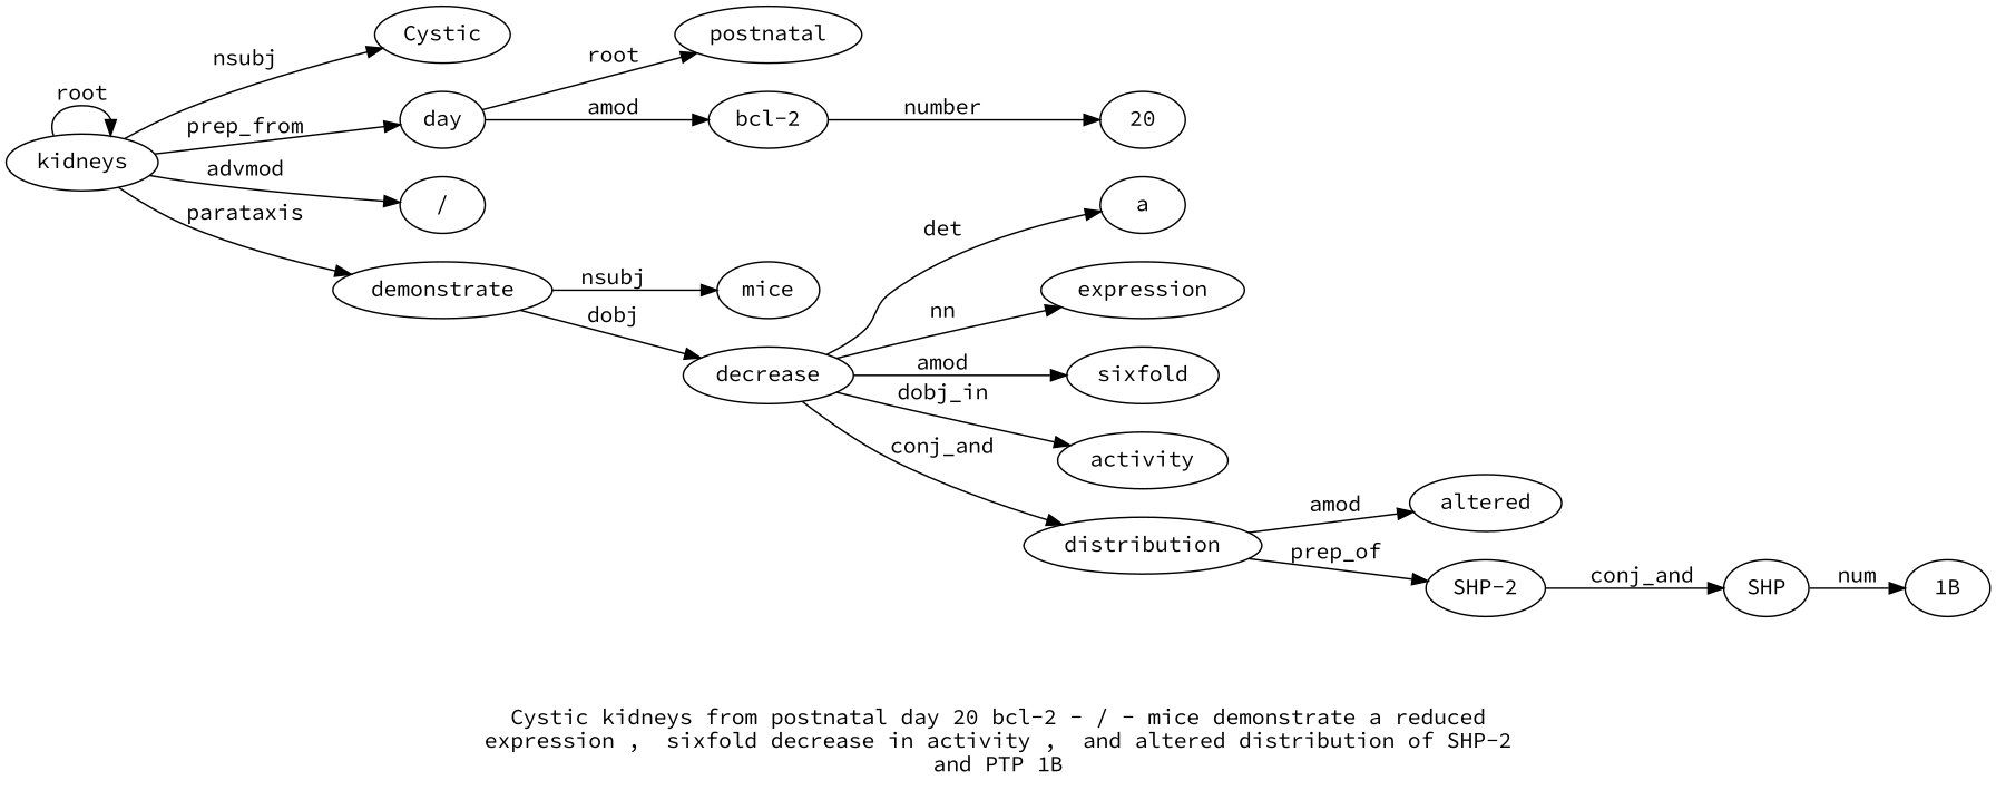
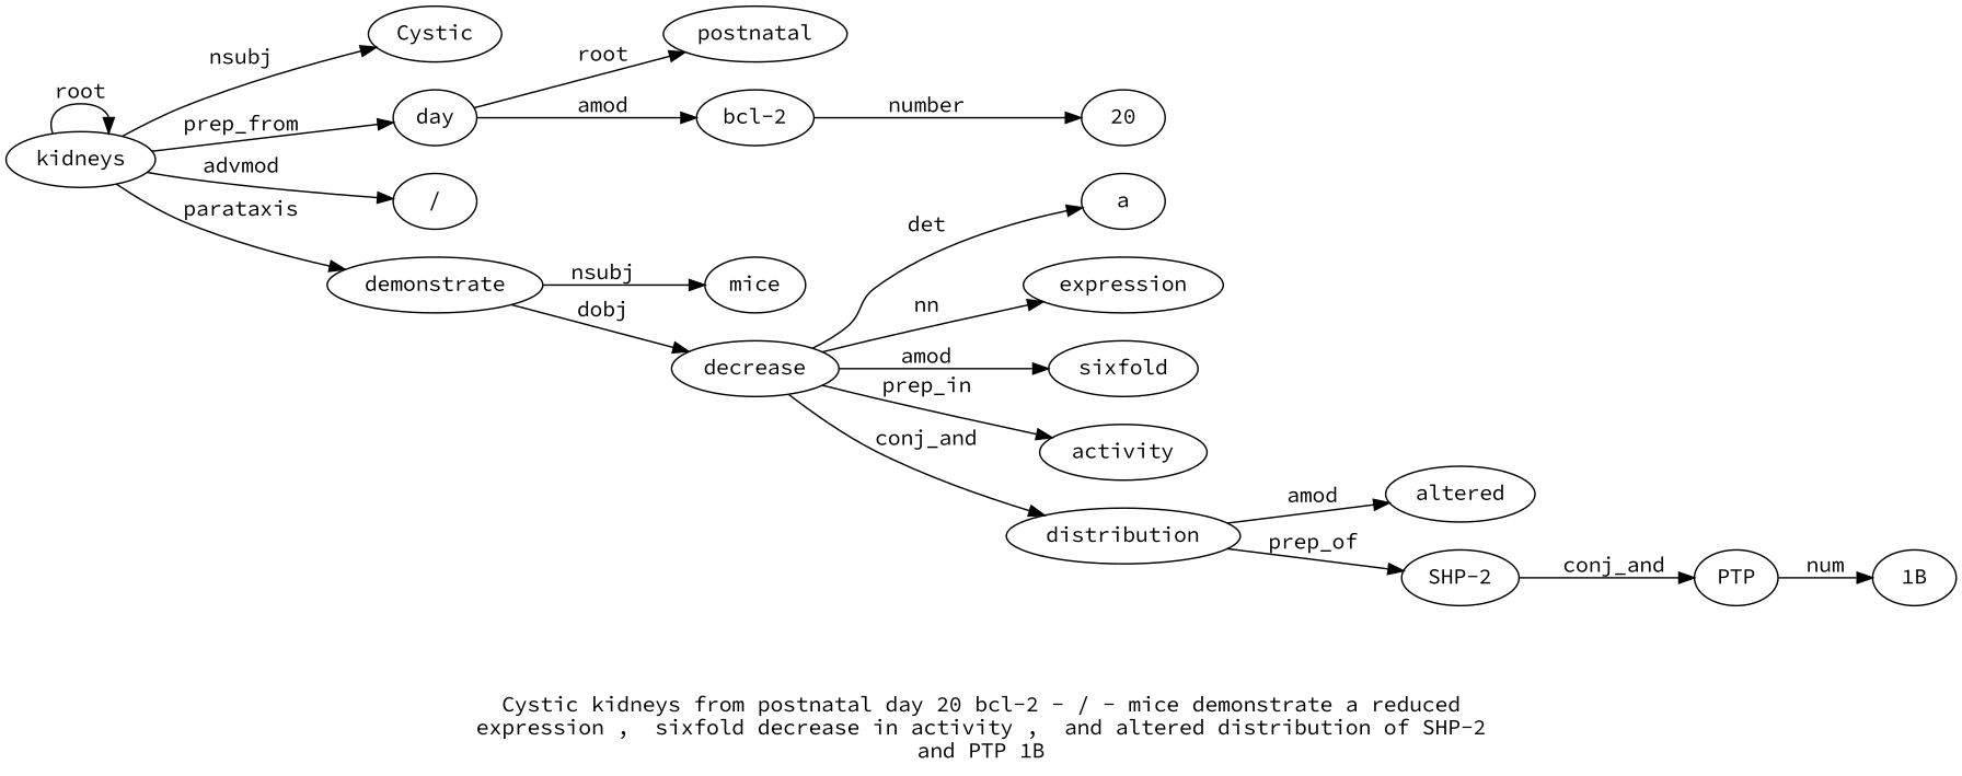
  digraph {
    fontname="Source Code Pro"
    label="Cystic kidneys from postnatal day 20 bcl-2 - / - mice demonstrate a reduced\nexpression ,  sixfold decrease in activity ,  and altered distribution of SHP-2\nand PTP 1B"
    rankdir=LR
    node [fillcolor=white fontname="Source Code Pro" style=filled]
    edge [fontname="Source Code Pro"]
    n1 [label=kidneys]
    n2 [label=Cystic]
    n3 [label=day]
    n4 [label="/"]
    n5 [label=demonstrate]
    n6 [label=postnatal]
    n7 [label="bcl-2"]
    n8 [label=mice]
    n9 [label=decrease]
    n10 [label=20]
    n11 [label=a]
    n12 [label=expression]
    n13 [label=sixfold]
    n14 [label=activity]
    n15 [label=distribution]
    n16 [label=altered]
    n17 [label="SHP-2"]
-   n18 [label=SHP]
+   n18 [label=PTP]
    n19 [label="1B"]
    n1 -> n1 [label=root]
    n1 -> n2 [label=nsubj]
    n1 -> n3 [label=prep_from]
    n1 -> n4 [label=advmod]
    n1 -> n5 [label=parataxis]
    n3 -> n6 [label=root]
    n3 -> n7 [label=amod]
    n5 -> n8 [label=nsubj]
    n5 -> n9 [label=dobj]
    n7 -> n10 [label=number]
    n9 -> n11 [label=det]
    n9 -> n12 [label=nn]
    n9 -> n13 [label=amod]
-   n9 -> n14 [label=dobj_in]
+   n9 -> n14 [label=prep_in]
    n9 -> n15 [label=conj_and]
    n15 -> n16 [label=amod]
    n15 -> n17 [label=prep_of]
    n17 -> n18 [label=conj_and]
    n18 -> n19 [label=num]
  }
